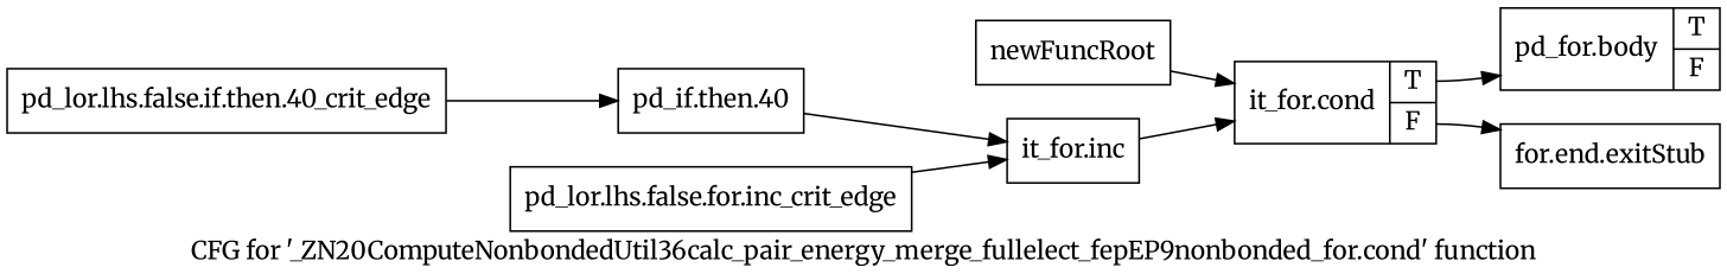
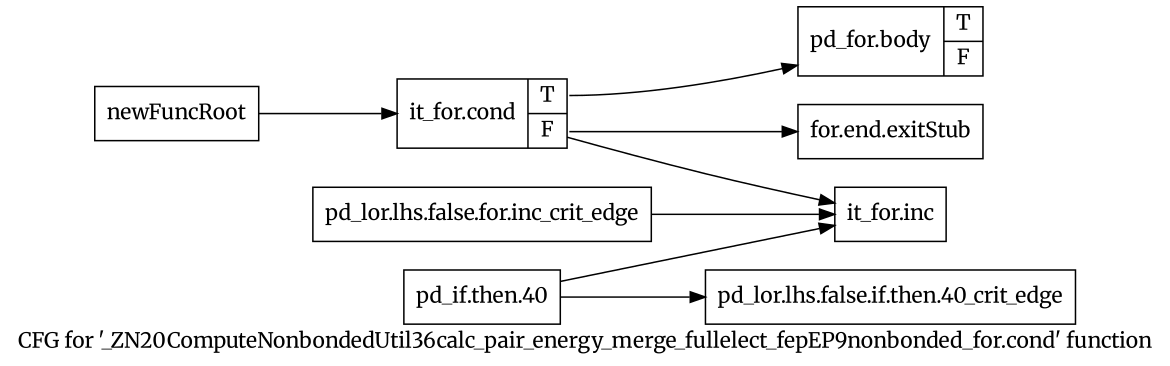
  digraph {
    fontname=Merriweather
    label="CFG for '_ZN20ComputeNonbondedUtil36calc_pair_energy_merge_fullelect_fepEP9nonbonded_for.cond' function"
    rankdir=LR
    node [fontname=Merriweather shape=record]
    edge [fontname=Merriweather]
    n1 [label="{newFuncRoot}"]
    n2 [label="{it_for.cond|{<s0>T|<s1>F}}"]
    n3 [label="{for.end.exitStub}"]
    n4 [label="{pd_for.body|{<s0>T|<s1>F}}"]
    n5 [label="{pd_if.then.40}"]
    n6 [label="{it_for.inc}"]
    n7 [label="{pd_lor.lhs.false.if.then.40_crit_edge}"]
    n8 [label="{pd_lor.lhs.false.for.inc_crit_edge}"]
    n1 -> n2
    n2 -> n3 [tailport=s1]
    n2 -> n4 [tailport=s0]
    n5 -> n6
-   n6 -> n2
-   n7 -> n5
+   n2 -> n6
+   n5 -> n7
    n8 -> n6
  }
